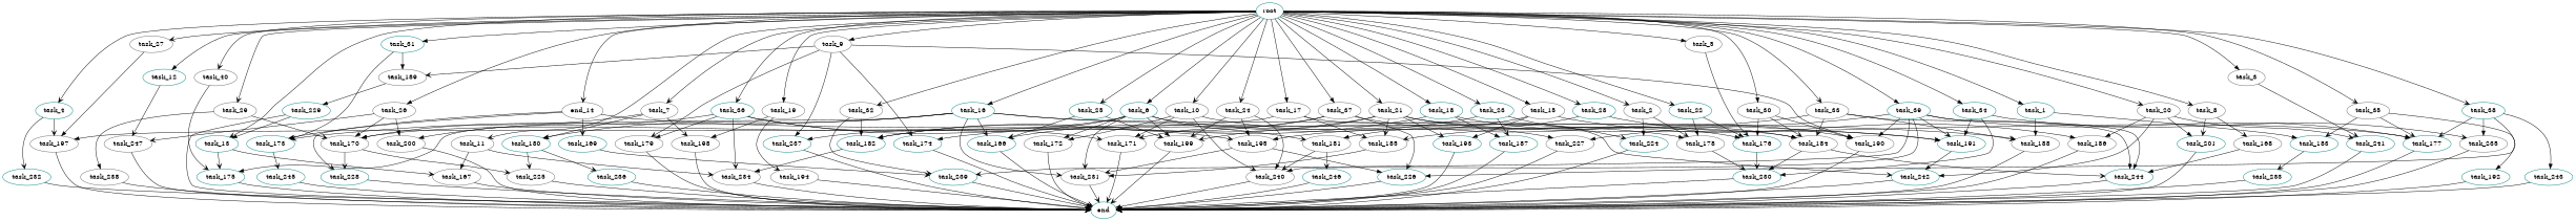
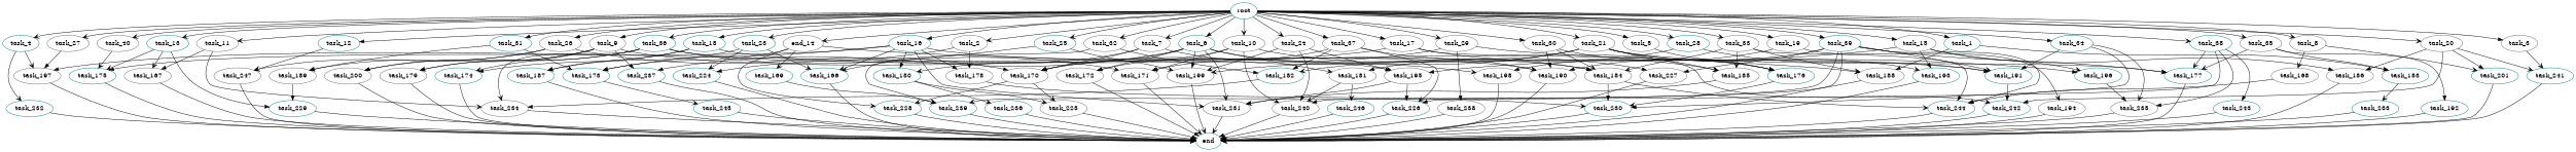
  digraph {
    node [color=gray40]
    edge [arrowhead=vee]
    end [color=teal]
    task_171
    task_182 [color=teal]
    task_32
    task_239 [color=teal]
    task_234
    task_191 [color=teal]
    task_242 [color=teal]
    task_247
    task_27
    task_197
    task_4 [color=teal]
    task_232 [color=teal]
    task_224 [color=teal]
    task_2
    task_178
    task_230 [color=teal]
    task_13 [color=teal]
    task_175 [color=teal]
    task_167
    task_229 [color=teal]
    task_186
    task_177 [color=teal]
    task_244 [color=teal]
    task_168
    task_228 [color=teal]
    task_245 [color=teal]
    task_6 [color=teal]
    task_231
    task_170
    task_199
    task_237 [color=teal]
    task_184
    task_181
    task_172
    task_225
    task_240
    task_246 [color=teal]
    task_9
    task_179
    task_189
    task_190
    task_174 [color=teal]
    task_188
    task_183 [color=teal]
    task_233 [color=teal]
    n47 [label=end_14]
    task_173 [color=teal]
    task_169 [color=teal]
    task_36 [color=teal]
    task_195
    task_200
    task_226 [color=teal]
    task_16 [color=teal]
    task_180 [color=teal]
    task_166 [color=teal]
    task_236 [color=teal]
    task_185
    task_243 [color=teal]
    task_40
    task_15
+   task_196 [color=teal]
    task_193 [color=teal]
    task_235
    task_10
    task_227
    task_29
    task_238
    task_26
    task_25 [color=teal]
    task_31 [color=teal]
    task_201 [color=teal]
    task_192 [color=teal]
    task_19
    task_194
    task_198
    task_18 [color=teal]
    task_187 [color=teal]
    task_12 [color=teal]
    task_33
    task_241 [color=teal]
    task_24
    task_21
    task_176 [color=teal]
    task_37
    task_23 [color=teal]
    root [color=teal]
    task_5
    task_11
    task_3
    task_39 [color=teal]
-   task_22 [color=teal]
    task_28 [color=teal]
    task_7
    task_34 [color=teal]
    task_17
    task_20
    task_1 [color=teal]
    task_35
    task_30
    task_38 [color=teal]
    task_8
    task_171 -> end
    task_182 -> task_234 [arrowhead=normal]
    task_32 -> task_182 [arrowhead=normal]
    task_32 -> task_239
    task_239 -> end [arrowhead=normal]
    task_234 -> end
    task_191 -> task_242 [arrowhead=normal]
    task_242 -> end [arrowhead=normal]
    task_247 -> end
    task_27 -> task_197 [arrowhead=normal]
    task_197 -> end [arrowhead=normal]
    task_4 -> task_197
    task_4 -> task_232
    task_232 -> end
    task_224 -> end
    task_2 -> task_224 [arrowhead=normal]
    task_2 -> task_178
    task_178 -> task_230
    task_230 -> end
    task_13 -> task_175
    task_13 -> task_167
-   task_229 -> task_13 [arrowhead=normal]
+   task_13 -> task_229 [arrowhead=normal]
    task_175 -> end
    task_167 -> end [arrowhead=normal]
    task_229 -> end
    task_186 -> end [arrowhead=normal]
    task_177 -> end [arrowhead=normal]
    task_244 -> end
    task_168 -> task_244 [arrowhead=normal]
    task_228 -> end [arrowhead=normal]
    task_245 -> end
    task_6 -> task_231
    task_6 -> task_170 [arrowhead=normal]
    task_6 -> task_199 [arrowhead=normal]
    task_6 -> task_237 [arrowhead=normal]
    task_6 -> task_184 [arrowhead=normal]
    task_6 -> task_181
    task_6 -> task_172 [arrowhead=normal]
    task_231 -> end
    task_170 -> task_228
    task_170 -> task_225
    task_199 -> end
    task_237 -> end [arrowhead=normal]
    task_184 -> task_230 [arrowhead=normal]
    task_184 -> task_244
    task_181 -> task_240
    task_181 -> task_246
    task_172 -> end [arrowhead=normal]
    task_225 -> end [arrowhead=normal]
    task_240 -> end [arrowhead=normal]
    task_246 -> end [arrowhead=normal]
    task_9 -> task_237 [arrowhead=normal]
    task_9 -> task_179
    task_9 -> task_189
    task_9 -> task_190
    task_9 -> task_174
    task_179 -> end [arrowhead=normal]
    task_189 -> task_229 [arrowhead=normal]
    task_190 -> end
    task_174 -> end [arrowhead=normal]
    task_188 -> end [arrowhead=normal]
    task_183 -> task_233
    task_233 -> end [arrowhead=normal]
    n47 -> task_228
    n47 -> task_188
    n47 -> task_173 [arrowhead=normal]
    n47 -> task_169
    task_173 -> task_245
    task_169 -> task_239
    task_36 -> task_171
    task_36 -> task_234
    task_36 -> task_179 [arrowhead=normal]
    task_36 -> task_195
    task_36 -> task_200 [arrowhead=normal]
    task_195 -> task_231
    task_195 -> task_226 [arrowhead=normal]
    task_200 -> end
    task_226 -> end [arrowhead=normal]
    task_16 -> task_191 [arrowhead=normal]
    task_16 -> task_178 [arrowhead=normal]
    task_16 -> task_175 [arrowhead=normal]
    task_16 -> task_231
    task_16 -> task_173
    task_16 -> task_180 [arrowhead=normal]
    task_16 -> task_166
    task_180 -> task_225
    task_180 -> task_236
    task_166 -> end
    task_236 -> end [arrowhead=normal]
    task_185 -> task_231 [arrowhead=normal]
    task_243 -> end
    task_40 -> task_175
    task_15 -> task_186 [arrowhead=normal]
    task_15 -> task_195 [arrowhead=normal]
+   task_15 -> task_196
    task_15 -> task_193 [arrowhead=normal]
+   task_196 -> task_235 [arrowhead=normal]
    task_193 -> end
    task_235 -> end
    task_10 -> task_171 [arrowhead=normal]
    task_10 -> task_172 [arrowhead=normal]
    task_10 -> task_240
    task_10 -> task_227 [arrowhead=normal]
    task_227 -> end [arrowhead=normal]
    task_29 -> task_170
+   task_29 -> task_196 [arrowhead=normal]
    task_29 -> task_238 [arrowhead=normal]
    task_238 -> end
    task_26 -> task_247
    task_26 -> task_170 [arrowhead=normal]
    task_26 -> task_200 [arrowhead=normal]
    task_25 -> task_199
    task_25 -> task_166
    task_31 -> task_189 [arrowhead=normal]
    task_31 -> task_173
    task_201 -> end
    task_192 -> end
    task_19 -> task_194
    task_19 -> task_198 [arrowhead=normal]
    task_194 -> end
    task_198 -> end
    task_18 -> task_184 [arrowhead=normal]
    task_18 -> task_174 [arrowhead=normal]
    task_18 -> task_187 [arrowhead=normal]
    task_187 -> end [arrowhead=normal]
    task_12 -> task_247
    task_33 -> task_244 [arrowhead=normal]
    task_33 -> task_184
    task_33 -> task_188
    task_33 -> task_185
    task_241 -> end
    task_24 -> task_199
    task_24 -> task_240 [arrowhead=normal]
    task_24 -> task_195 [arrowhead=normal]
    task_21 -> task_182
    task_21 -> task_177 [arrowhead=normal]
    task_21 -> task_199
    task_21 -> task_185
    task_21 -> task_193
    task_21 -> task_176 [arrowhead=normal]
    task_176 -> task_230
    task_37 -> task_171
    task_37 -> task_182 [arrowhead=normal]
    task_37 -> task_190
    task_37 -> task_226
    task_23 -> task_224
    task_23 -> task_166
    task_23 -> task_187
    root -> task_32
    root -> task_27
    root -> task_4
    root -> task_2
    root -> task_13
    root -> task_6 [arrowhead=normal]
    root -> task_9 [arrowhead=normal]
    root -> n47
    root -> task_36
    root -> task_16 [arrowhead=normal]
    root -> task_40
    root -> task_15 [arrowhead=normal]
    root -> task_10
    root -> task_29
    root -> task_26 [arrowhead=normal]
    root -> task_25
    root -> task_31 [arrowhead=normal]
    root -> task_19 [arrowhead=normal]
    root -> task_18 [arrowhead=normal]
    root -> task_12 [arrowhead=normal]
    root -> task_33
    root -> task_24
    root -> task_21
    root -> task_37 [arrowhead=normal]
    root -> task_23
    root -> task_5 [arrowhead=normal]
    root -> task_11
    root -> task_3 [arrowhead=normal]
    root -> task_39 [arrowhead=normal]
-   root -> task_22
    root -> task_28
    root -> task_7
    root -> task_34 [arrowhead=normal]
    root -> task_17 [arrowhead=normal]
    root -> task_20
    root -> task_1 [arrowhead=normal]
    root -> task_35
    root -> task_30 [arrowhead=normal]
    root -> task_38
    root -> task_8
    task_5 -> task_176
    task_11 -> task_234
    task_11 -> task_167 [arrowhead=normal]
    task_3 -> task_241
    task_39 -> task_239
    task_39 -> task_191
    task_39 -> task_177
    task_39 -> task_244 [arrowhead=normal]
    task_39 -> task_240 [arrowhead=normal]
    task_39 -> task_190 [arrowhead=normal]
    task_39 -> task_227 [arrowhead=normal]
-   task_22 -> task_178 [arrowhead=normal]
-   task_22 -> task_176 [arrowhead=normal]
    task_28 -> task_191
    task_28 -> task_181 [arrowhead=normal]
    task_7 -> task_170 [arrowhead=normal]
    task_7 -> task_180
    task_7 -> task_198
    task_34 -> task_191 [arrowhead=normal]
    task_34 -> task_230 [arrowhead=normal]
    task_34 -> task_235
    task_17 -> task_242
    task_17 -> task_197 [arrowhead=normal]
    task_17 -> task_185
    task_20 -> task_242 [arrowhead=normal]
    task_20 -> task_186 [arrowhead=normal]
    task_20 -> task_201 [arrowhead=normal]
    task_20 -> task_241
    task_1 -> task_188 [arrowhead=normal]
    task_1 -> task_183 [arrowhead=normal]
    task_35 -> task_177
    task_35 -> task_183
    task_35 -> task_192 [arrowhead=normal]
    task_30 -> task_184
    task_30 -> task_190 [arrowhead=normal]
    task_30 -> task_176 [arrowhead=normal]
    task_38 -> task_177
    task_38 -> task_226 [arrowhead=normal]
    task_38 -> task_243 [arrowhead=normal]
    task_38 -> task_235 [arrowhead=normal]
    task_8 -> task_168
    task_8 -> task_201
  }
